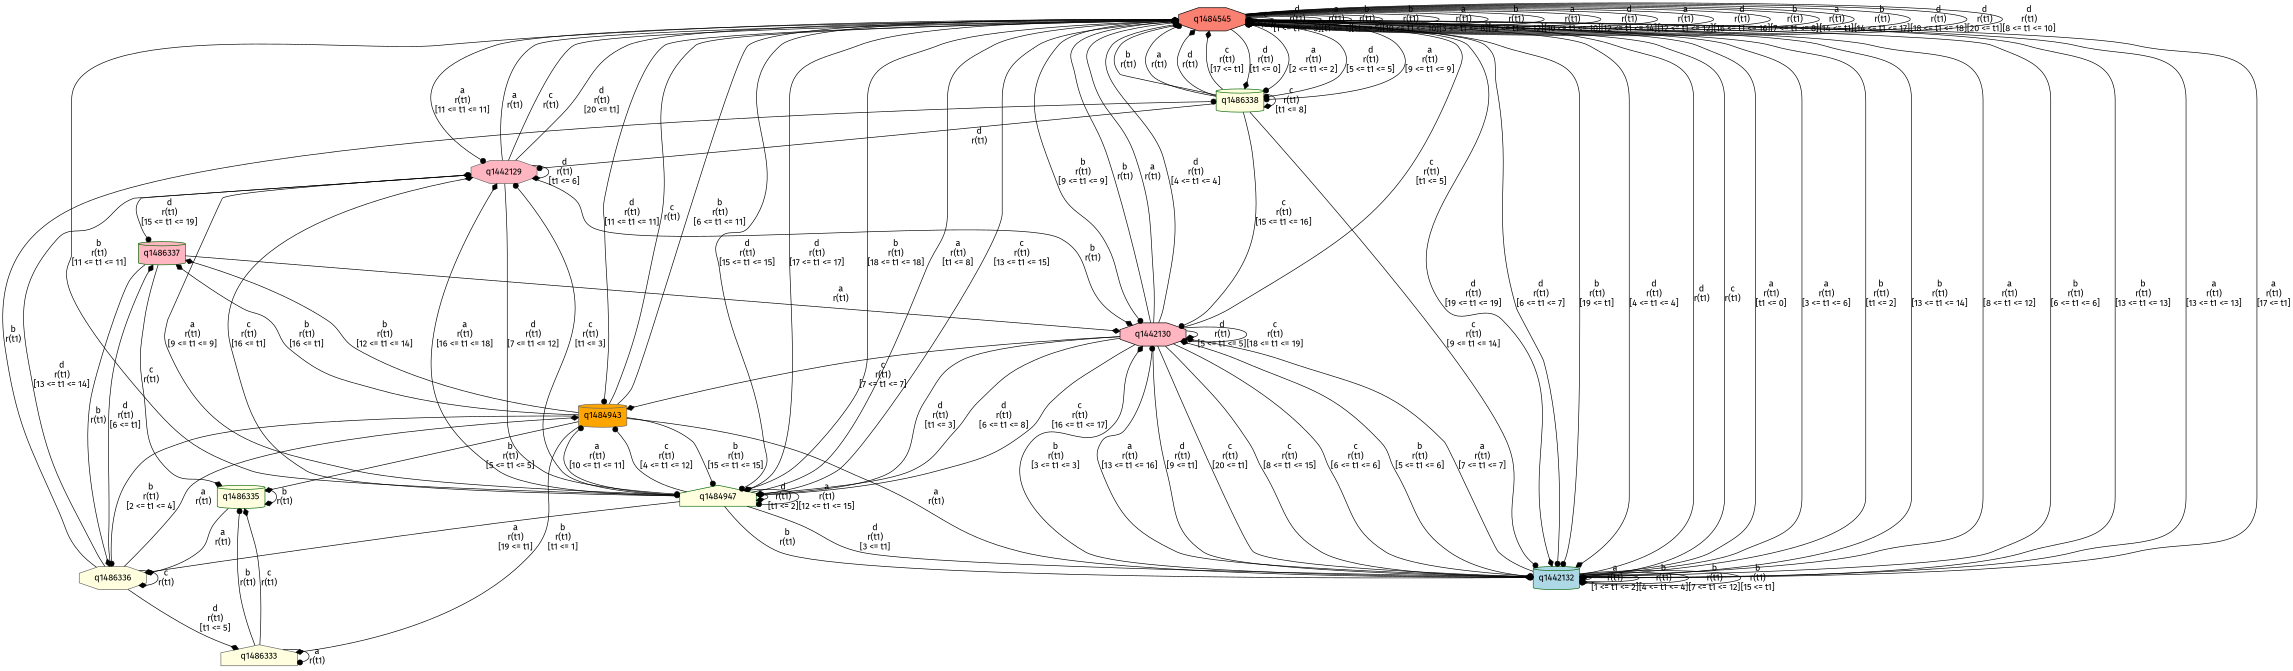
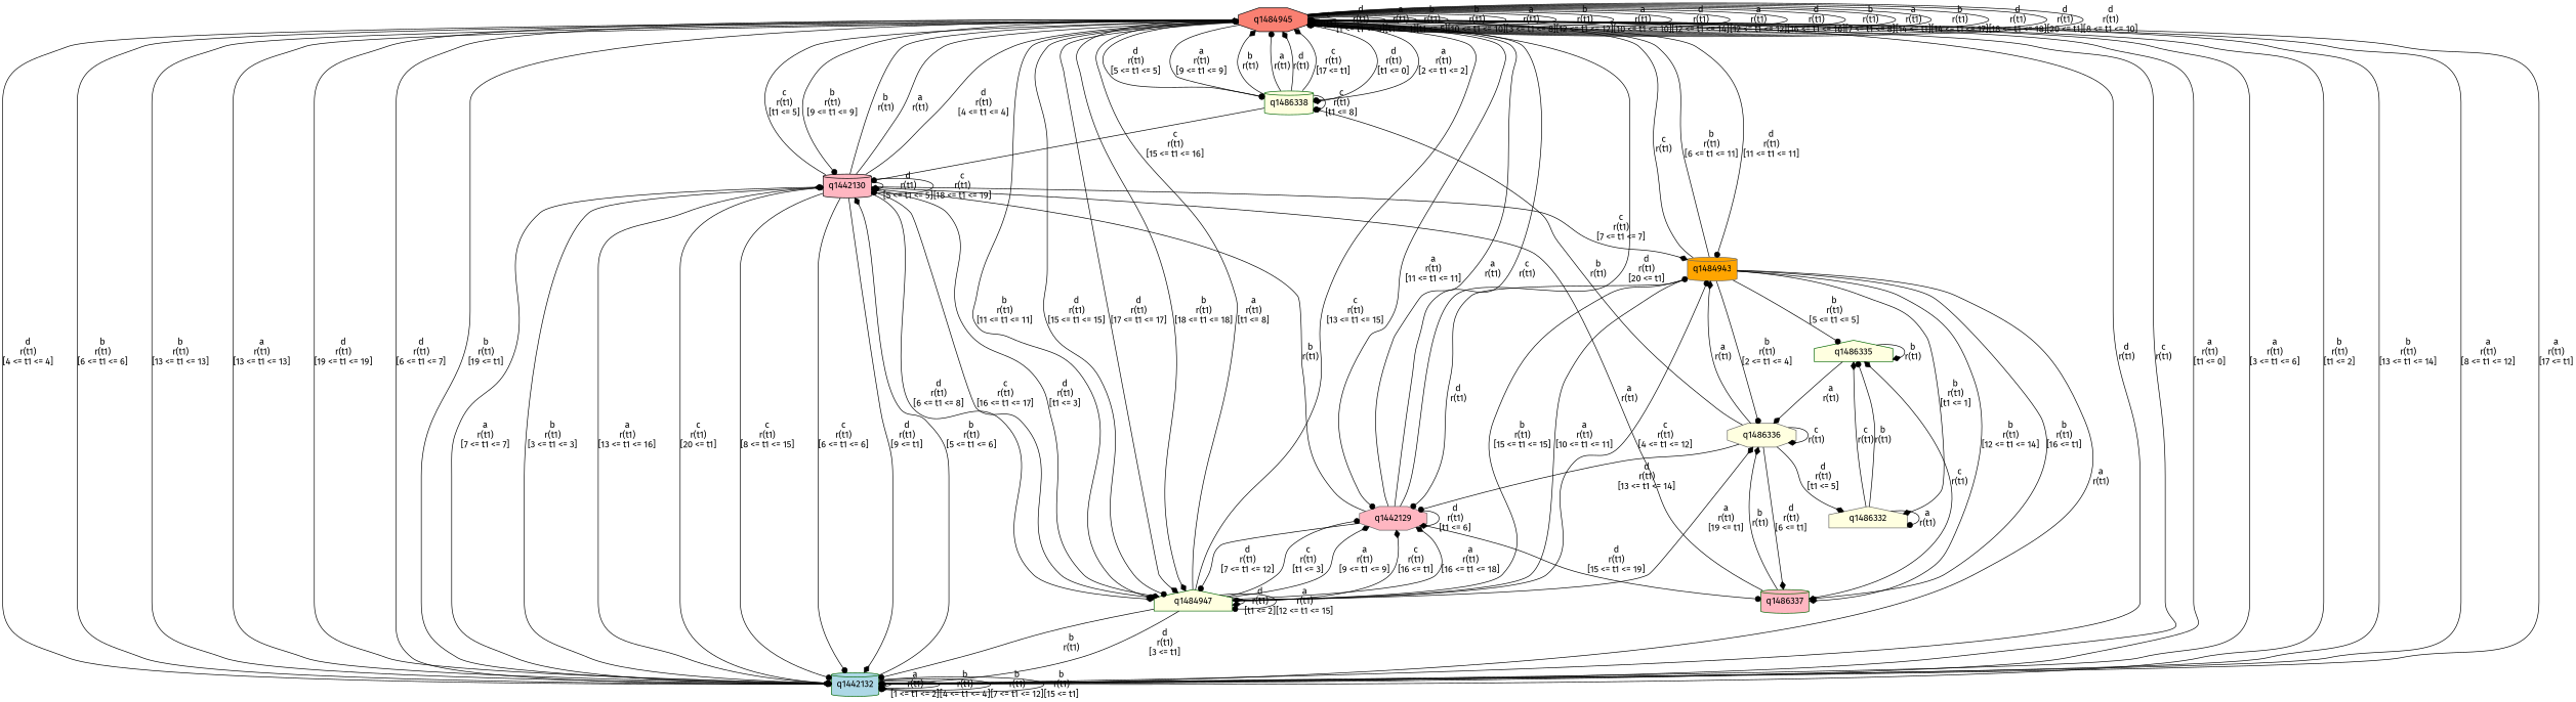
  digraph {
    fontname="Fira Sans"
    node [color=darkgreen fillcolor=lightyellow fontname="Fira Sans" shape=octagon style=filled]
    edge [arrowhead=diamond fontname="Fira Sans"]
-   n1 [color=black fillcolor=salmon label=q1484545]
+   n1 [color=black fillcolor=salmon label=q1484945]
    n2 [label=q1486338 shape=cylinder]
-   n3 [color=black fillcolor=lightpink label=q1442130]
+   n3 [color=black fillcolor=lightpink label=q1442130 shape=cylinder]
    n4 [label=q1484947 shape=house]
    n5 [fillcolor=lightblue label=q1442132 shape=cylinder]
    n6 [color=gray40 fillcolor=lightpink label=q1442129]
    n7 [color=gray40 fillcolor=orange label=q1484943 shape=cylinder]
    n8 [color=gray40 label=q1486336]
    n9 [fillcolor=lightpink label=q1486337 shape=cylinder]
-   n10 [color=gray40 label=q1486333 shape=house]
-   n11 [label=q1486335 shape=cylinder]
+   n10 [color=gray40 label=q1486332 shape=house]
+   n11 [label=q1486335 shape=house]
    n1 -> n1 [arrowhead=dot label="c\nr(t1)\n"]
    n1 -> n1 [label="d\nr(t1)\n[1 <= t1 <= 3]"]
    n1 -> n1 [arrowhead=dot label="a\nr(t1)\n[t1 <= 1]"]
    n1 -> n1 [label="b\nr(t1)\n[t1 <= 5]"]
    n1 -> n1 [label="b\nr(t1)\n[10 <= t1 <= 10]"]
    n1 -> n1 [arrowhead=dot label="a\nr(t1)\n[3 <= t1 <= 8]"]
    n1 -> n1 [label="b\nr(t1)\n[12 <= t1 <= 12]"]
    n1 -> n1 [label="a\nr(t1)\n[10 <= t1 <= 10]"]
    n1 -> n1 [arrowhead=dot label="d\nr(t1)\n[12 <= t1 <= 14]"]
    n1 -> n1 [label="a\nr(t1)\n[12 <= t1 <= 12]"]
    n1 -> n1 [arrowhead=dot label="d\nr(t1)\n[16 <= t1 <= 16]"]
    n1 -> n1 [label="b\nr(t1)\n[7 <= t1 <= 8]"]
    n1 -> n1 [label="a\nr(t1)\n[14 <= t1]"]
    n1 -> n1 [label="b\nr(t1)\n[14 <= t1 <= 17]"]
    n1 -> n1 [label="d\nr(t1)\n[18 <= t1 <= 18]"]
    n1 -> n1 [arrowhead=dot label="d\nr(t1)\n[20 <= t1]"]
    n1 -> n1 [label="d\nr(t1)\n[8 <= t1 <= 10]"]
    n1 -> n2 [label="d\nr(t1)\n[t1 <= 0]"]
    n1 -> n2 [arrowhead=dot label="a\nr(t1)\n[2 <= t1 <= 2]"]
    n1 -> n2 [arrowhead=dot label="d\nr(t1)\n[5 <= t1 <= 5]"]
    n1 -> n2 [arrowhead=dot label="a\nr(t1)\n[9 <= t1 <= 9]"]
    n1 -> n3 [arrowhead=dot label="b\nr(t1)\n[9 <= t1 <= 9]"]
    n1 -> n4 [arrowhead=dot label="b\nr(t1)\n[11 <= t1 <= 11]"]
    n1 -> n4 [arrowhead=dot label="d\nr(t1)\n[15 <= t1 <= 15]"]
    n1 -> n4 [label="d\nr(t1)\n[17 <= t1 <= 17]"]
    n1 -> n4 [label="b\nr(t1)\n[18 <= t1 <= 18]"]
    n1 -> n5 [label="d\nr(t1)\n[4 <= t1 <= 4]"]
    n1 -> n5 [label="b\nr(t1)\n[6 <= t1 <= 6]"]
    n1 -> n5 [label="b\nr(t1)\n[13 <= t1 <= 13]"]
    n1 -> n5 [arrowhead=dot label="a\nr(t1)\n[13 <= t1 <= 13]"]
    n1 -> n5 [label="d\nr(t1)\n[19 <= t1 <= 19]"]
    n1 -> n5 [arrowhead=dot label="d\nr(t1)\n[6 <= t1 <= 7]"]
    n1 -> n5 [arrowhead=dot label="b\nr(t1)\n[19 <= t1]"]
    n1 -> n6 [arrowhead=dot label="a\nr(t1)\n[11 <= t1 <= 11]"]
    n1 -> n7 [arrowhead=dot label="d\nr(t1)\n[11 <= t1 <= 11]"]
    n2 -> n1 [label="b\nr(t1)\n"]
    n2 -> n1 [arrowhead=dot label="a\nr(t1)\n"]
    n2 -> n1 [label="d\nr(t1)\n"]
    n2 -> n1 [label="c\nr(t1)\n[17 <= t1]"]
    n2 -> n2 [label="c\nr(t1)\n[t1 <= 8]"]
    n2 -> n3 [arrowhead=dot label="c\nr(t1)\n[15 <= t1 <= 16]"]
-   n2 -> n5 [arrowhead=dot label="c\nr(t1)\n[9 <= t1 <= 14]"]
    n3 -> n1 [label="b\nr(t1)\n"]
    n3 -> n1 [arrowhead=dot label="a\nr(t1)\n"]
    n3 -> n1 [arrowhead=dot label="d\nr(t1)\n[4 <= t1 <= 4]"]
    n3 -> n1 [label="c\nr(t1)\n[t1 <= 5]"]
    n3 -> n3 [label="d\nr(t1)\n[5 <= t1 <= 5]"]
    n3 -> n3 [arrowhead=dot label="c\nr(t1)\n[18 <= t1 <= 19]"]
    n3 -> n4 [label="d\nr(t1)\n[t1 <= 3]"]
    n3 -> n4 [label="d\nr(t1)\n[6 <= t1 <= 8]"]
    n3 -> n4 [label="c\nr(t1)\n[16 <= t1 <= 17]"]
    n3 -> n5 [label="d\nr(t1)\n[9 <= t1]"]
    n3 -> n5 [label="c\nr(t1)\n[20 <= t1]"]
    n3 -> n5 [arrowhead=dot label="c\nr(t1)\n[8 <= t1 <= 15]"]
    n3 -> n5 [arrowhead=dot label="c\nr(t1)\n[6 <= t1 <= 6]"]
    n3 -> n7 [label="c\nr(t1)\n[7 <= t1 <= 7]"]
    n4 -> n1 [label="a\nr(t1)\n[t1 <= 8]"]
    n4 -> n1 [label="c\nr(t1)\n[13 <= t1 <= 15]"]
    n4 -> n4 [label="d\nr(t1)\n[t1 <= 2]"]
    n4 -> n4 [arrowhead=dot label="a\nr(t1)\n[12 <= t1 <= 15]"]
    n4 -> n5 [arrowhead=dot label="b\nr(t1)\n"]
    n4 -> n5 [arrowhead=dot label="d\nr(t1)\n[3 <= t1]"]
    n4 -> n6 [arrowhead=dot label="c\nr(t1)\n[t1 <= 3]"]
    n4 -> n6 [label="a\nr(t1)\n[9 <= t1 <= 9]"]
    n4 -> n6 [label="c\nr(t1)\n[16 <= t1]"]
    n4 -> n6 [label="a\nr(t1)\n[16 <= t1 <= 18]"]
    n4 -> n7 [arrowhead=dot label="a\nr(t1)\n[10 <= t1 <= 11]"]
    n4 -> n7 [arrowhead=dot label="c\nr(t1)\n[4 <= t1 <= 12]"]
    n4 -> n8 [label="a\nr(t1)\n[19 <= t1]"]
    n5 -> n1 [label="d\nr(t1)\n"]
    n5 -> n1 [arrowhead=dot label="c\nr(t1)\n"]
    n5 -> n1 [arrowhead=dot label="a\nr(t1)\n[t1 <= 0]"]
    n5 -> n1 [label="a\nr(t1)\n[3 <= t1 <= 6]"]
    n5 -> n1 [arrowhead=dot label="b\nr(t1)\n[t1 <= 2]"]
    n5 -> n1 [arrowhead=dot label="b\nr(t1)\n[13 <= t1 <= 14]"]
    n5 -> n1 [arrowhead=dot label="a\nr(t1)\n[8 <= t1 <= 12]"]
    n5 -> n1 [arrowhead=dot label="a\nr(t1)\n[17 <= t1]"]
    n5 -> n3 [label="b\nr(t1)\n[5 <= t1 <= 6]"]
    n5 -> n3 [label="a\nr(t1)\n[7 <= t1 <= 7]"]
    n5 -> n3 [label="b\nr(t1)\n[3 <= t1 <= 3]"]
    n5 -> n3 [arrowhead=dot label="a\nr(t1)\n[13 <= t1 <= 16]"]
    n5 -> n5 [arrowhead=dot label="a\nr(t1)\n[1 <= t1 <= 2]"]
    n5 -> n5 [arrowhead=dot label="b\nr(t1)\n[4 <= t1 <= 4]"]
    n5 -> n5 [label="b\nr(t1)\n[7 <= t1 <= 12]"]
    n5 -> n5 [arrowhead=dot label="b\nr(t1)\n[15 <= t1]"]
    n6 -> n1 [label="a\nr(t1)\n"]
    n6 -> n1 [label="c\nr(t1)\n"]
    n6 -> n1 [label="d\nr(t1)\n[20 <= t1]"]
    n6 -> n3 [label="b\nr(t1)\n"]
    n6 -> n4 [arrowhead=dot label="d\nr(t1)\n[7 <= t1 <= 12]"]
    n6 -> n6 [label="d\nr(t1)\n[t1 <= 6]"]
    n6 -> n9 [arrowhead=dot label="d\nr(t1)\n[15 <= t1 <= 19]"]
    n7 -> n1 [arrowhead=dot label="c\nr(t1)\n"]
    n7 -> n1 [label="b\nr(t1)\n[6 <= t1 <= 11]"]
-   n7 -> n4 [arrowhead=dot label="b\nr(t1)\n[15 <= t1 <= 15]"]
+   n7 -> n4 [label="b\nr(t1)\n[15 <= t1 <= 15]"]
    n7 -> n5 [label="a\nr(t1)\n"]
-   n2 -> n6 [arrowhead=dot label="d\nr(t1)\n"]
+   n7 -> n6 [arrowhead=dot label="d\nr(t1)\n"]
    n7 -> n8 [arrowhead=dot label="b\nr(t1)\n[2 <= t1 <= 4]"]
    n7 -> n9 [label="b\nr(t1)\n[12 <= t1 <= 14]"]
    n7 -> n9 [label="b\nr(t1)\n[16 <= t1]"]
    n7 -> n10 [label="b\nr(t1)\n[t1 <= 1]"]
-   n7 -> n11 [label="b\nr(t1)\n[5 <= t1 <= 5]"]
+   n7 -> n11 [arrowhead=dot label="b\nr(t1)\n[5 <= t1 <= 5]"]
    n8 -> n2 [arrowhead=dot label="b\nr(t1)\n"]
    n8 -> n6 [arrowhead=dot label="d\nr(t1)\n[13 <= t1 <= 14]"]
    n8 -> n7 [label="a\nr(t1)\n"]
    n8 -> n8 [label="c\nr(t1)\n"]
    n8 -> n9 [label="d\nr(t1)\n[6 <= t1]"]
    n8 -> n10 [label="d\nr(t1)\n[t1 <= 5]"]
    n9 -> n3 [label="a\nr(t1)\n"]
    n9 -> n8 [label="b\nr(t1)\n"]
    n9 -> n11 [label="c\nr(t1)\n"]
    n10 -> n10 [arrowhead=dot label="a\nr(t1)\n"]
    n10 -> n11 [label="c\nr(t1)\n"]
    n10 -> n11 [arrowhead=dot label="b\nr(t1)\n"]
    n11 -> n8 [label="a\nr(t1)\n"]
    n11 -> n11 [label="b\nr(t1)\n"]
  }
